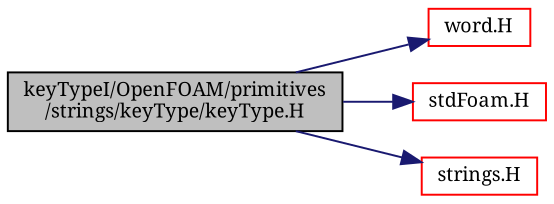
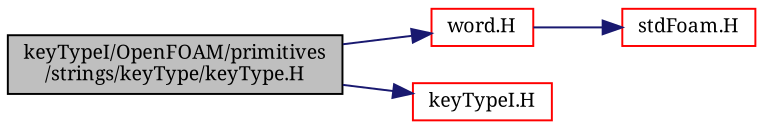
  digraph {
    fontname="Noto Serif"
    rankdir=LR
    node [color=red fontname="Noto Serif" fontsize=10 shape=record]
    edge [color=midnightblue fontname="Noto Serif" fontsize=10 labelfontname=Helvetica labelfontsize=10 style=solid]
    n1 [color=black fillcolor=grey75 fontcolor=black height=0.2 label="keyTypeI/OpenFOAM/primitives\l/strings/keyType/keyType.H" style=filled width=0.4]
    n2 [height=0.2 label="word.H" width=0.4]
    n3 [height=0.2 label="stdFoam.H" width=0.4]
-   n4 [height=0.2 label="strings.H" width=0.4]
+   n4 [height=0.2 label="keyTypeI.H" width=0.4]
    n1 -> n2
-   n1 -> n3
+   n2 -> n3
    n1 -> n4
  }
